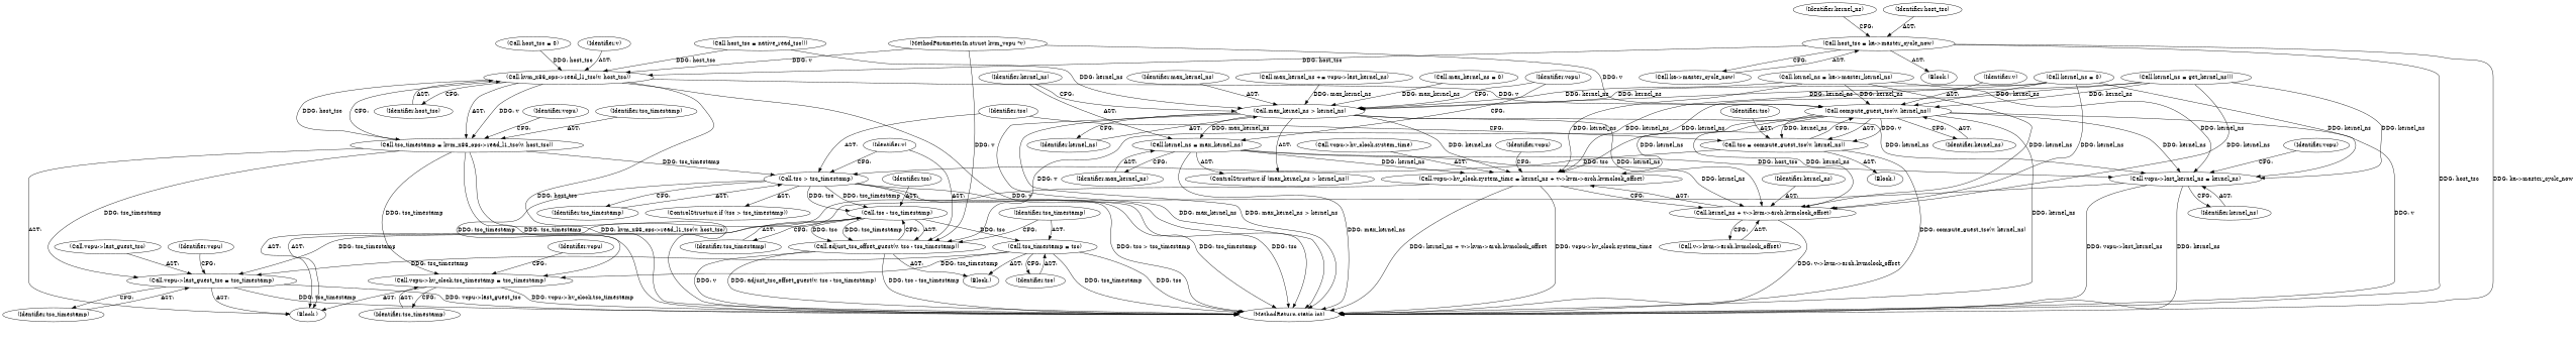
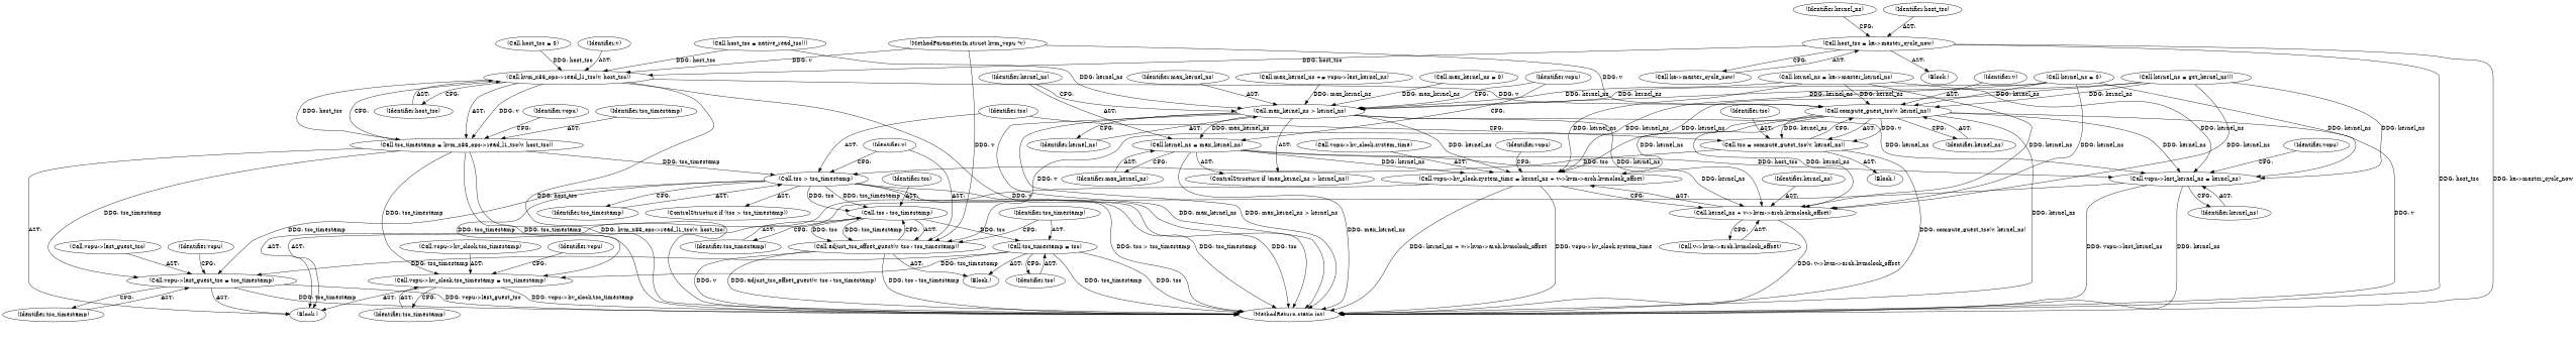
  digraph {
    n1 [label="(Call,host_tsc = ka->master_cycle_now)"]
    n2 [label="(Call,kvm_x86_ops->read_l1_tsc(v, host_tsc))"]
    n3 [label="(Call,ka->master_cycle_now)"]
    n4 [label="(MethodReturn,static int)"]
    n5 [label="(Block,)"]
    n6 [label="(Call,tsc_timestamp = kvm_x86_ops->read_l1_tsc(v, host_tsc))"]
    n7 [label="(Call,compute_guest_tsc(v, kernel_ns))"]
    n8 [label="(Identifier,host_tsc)"]
    n9 [label="(Call,tsc > tsc_timestamp)"]
    n10 [label="(Call,vcpu->hv_clock.tsc_timestamp = tsc_timestamp)"]
    n11 [label="(Call,vcpu->last_guest_tsc = tsc_timestamp)"]
    n12 [label="(Block,)"]
    n13 [label="(Call,adjust_tsc_offset_guest(v, tsc - tsc_timestamp))"]
    n14 [label="(Call,tsc = compute_guest_tsc(v, kernel_ns))"]
    n15 [label="(Call,vcpu->hv_clock.system_time = kernel_ns + v->kvm->arch.kvmclock_offset)"]
    n16 [label="(Call,kernel_ns + v->kvm->arch.kvmclock_offset)"]
    n17 [label="(Call,vcpu->last_kernel_ns = kernel_ns)"]
    n18 [label="(Identifier,kernel_ns)"]
    n19 [label="(Call,tsc - tsc_timestamp)"]
    n20 [label="(Identifier,tsc_timestamp)"]
    n21 [label="(ControlStructure,if (tsc > tsc_timestamp))"]
    n22 [label="(Identifier,tsc_timestamp)"]
    n23 [label="(Identifier,tsc_timestamp)"]
    n24 [label="(Call,tsc_timestamp = tsc)"]
    n25 [label="(Identifier,tsc_timestamp)"]
    n26 [label="(Block,)"]
    n27 [label="(Identifier,tsc)"]
    n28 [label="(Block,)"]
    n29 [label="(Call,max_kernel_ns > kernel_ns)"]
    n30 [label="(Call,kernel_ns = max_kernel_ns)"]
    n31 [label="(ControlStructure,if (max_kernel_ns > kernel_ns))"]
    n32 [label="(Identifier,kernel_ns)"]
    n33 [label="(Call,v->kvm->arch.kvmclock_offset)"]
    n34 [label="(Identifier,kernel_ns)"]
    n35 [label="(Identifier,max_kernel_ns)"]
    n36 [label="(Identifier,vcpu)"]
    n37 [label="(Identifier,kernel_ns)"]
    n38 [label="(Identifier,tsc_timestamp)"]
    n39 [label="(Identifier,v)"]
    n40 [label="(Identifier,tsc)"]
    n41 [label="(Call,host_tsc = 0)"]
    n42 [label="(Call,kernel_ns = 0)"]
    n43 [label="(Identifier,tsc)"]
    n44 [label="(Identifier,vcpu)"]
    n45 [label="(Identifier,kernel_ns)"]
    n46 [label="(MethodParameterIn,struct kvm_vcpu *v)"]
    n47 [label="(Call,max_kernel_ns += vcpu->last_kernel_ns)"]
    n48 [label="(Identifier,v)"]
    n49 [label="(Identifier,max_kernel_ns)"]
    n50 [label="(Identifier,tsc_timestamp)"]
    n51 [label="(Identifier,host_tsc)"]
    n52 [label="(Identifier,tsc)"]
    n53 [label="(Call,vcpu->last_guest_tsc)"]
    n54 [label="(Call,kernel_ns = ka->master_kernel_ns)"]
+   n55 [label="(Call,vcpu->hv_clock.tsc_timestamp)"]
    n56 [label="(Identifier,v)"]
    n57 [label="(Identifier,kernel_ns)"]
    n58 [label="(Identifier,vcpu)"]
    n59 [label="(Identifier,vcpu)"]
    n60 [label="(Identifier,vcpu)"]
    n61 [label="(Call,host_tsc = native_read_tsc())"]
    n62 [label="(Call,kernel_ns = get_kernel_ns())"]
    n63 [label="(Identifier,vcpu)"]
    n64 [label="(Call,max_kernel_ns = 0)"]
    n65 [label="(Call,vcpu->hv_clock.system_time)"]
    n1 -> n2 [label="DDG: host_tsc"]
    n1 -> n3 [label="CFG: "]
    n1 -> n4 [label="DDG: ka->master_cycle_now"]
    n1 -> n4 [label="DDG: host_tsc"]
    n1 -> n5 [label="AST: "]
    n2 -> n4 [label="DDG: host_tsc"]
    n2 -> n4 [label="DDG: v"]
    n2 -> n6 [label="AST: "]
    n2 -> n6 [label="DDG: v"]
    n2 -> n6 [label="DDG: host_tsc"]
    n2 -> n7 [label="DDG: v"]
    n2 -> n8 [label="CFG: "]
    n3 -> n1 [label="AST: "]
    n6 -> n2 [label="CFG: "]
    n6 -> n4 [label="DDG: kvm_x86_ops->read_l1_tsc(v, host_tsc)"]
    n6 -> n4 [label="DDG: tsc_timestamp"]
    n6 -> n9 [label="DDG: tsc_timestamp"]
    n6 -> n10 [label="DDG: tsc_timestamp"]
    n6 -> n11 [label="DDG: tsc_timestamp"]
    n6 -> n12 [label="AST: "]
    n7 -> n4 [label="DDG: kernel_ns"]
    n7 -> n4 [label="DDG: v"]
    n7 -> n13 [label="DDG: v"]
    n7 -> n14 [label="AST: "]
    n7 -> n14 [label="DDG: v"]
    n7 -> n14 [label="DDG: kernel_ns"]
    n7 -> n15 [label="DDG: kernel_ns"]
    n7 -> n16 [label="DDG: kernel_ns"]
    n7 -> n17 [label="DDG: kernel_ns"]
    n7 -> n18 [label="CFG: "]
    n8 -> n2 [label="AST: "]
    n9 -> n4 [label="DDG: tsc"]
    n9 -> n4 [label="DDG: tsc > tsc_timestamp"]
    n9 -> n4 [label="DDG: tsc_timestamp"]
    n9 -> n10 [label="DDG: tsc_timestamp"]
-   n19 -> n11 [label="DDG: tsc_timestamp"]
+   n9 -> n11 [label="DDG: tsc_timestamp"]
    n9 -> n19 [label="DDG: tsc"]
    n9 -> n19 [label="DDG: tsc_timestamp"]
    n9 -> n20 [label="CFG: "]
    n9 -> n21 [label="AST: "]
    n10 -> n4 [label="DDG: vcpu->hv_clock.tsc_timestamp"]
    n10 -> n12 [label="AST: "]
    n10 -> n22 [label="CFG: "]
    n11 -> n4 [label="DDG: tsc_timestamp"]
    n11 -> n4 [label="DDG: vcpu->last_guest_tsc"]
    n11 -> n12 [label="AST: "]
    n11 -> n23 [label="CFG: "]
    n13 -> n4 [label="DDG: v"]
    n13 -> n4 [label="DDG: adjust_tsc_offset_guest(v, tsc - tsc_timestamp)"]
    n13 -> n4 [label="DDG: tsc - tsc_timestamp"]
    n13 -> n19 [label="CFG: "]
    n13 -> n26 [label="AST: "]
    n14 -> n4 [label="DDG: compute_guest_tsc(v, kernel_ns)"]
    n14 -> n7 [label="CFG: "]
    n14 -> n9 [label="DDG: tsc"]
    n14 -> n28 [label="AST: "]
    n15 -> n4 [label="DDG: kernel_ns + v->kvm->arch.kvmclock_offset"]
    n15 -> n4 [label="DDG: vcpu->hv_clock.system_time"]
    n15 -> n12 [label="AST: "]
    n15 -> n16 [label="CFG: "]
    n16 -> n4 [label="DDG: v->kvm->arch.kvmclock_offset"]
    n16 -> n15 [label="AST: "]
    n16 -> n33 [label="CFG: "]
    n17 -> n4 [label="DDG: vcpu->last_kernel_ns"]
    n17 -> n4 [label="DDG: kernel_ns"]
    n17 -> n12 [label="AST: "]
    n17 -> n34 [label="CFG: "]
    n18 -> n7 [label="AST: "]
    n19 -> n13 [label="AST: "]
    n19 -> n13 [label="DDG: tsc"]
    n19 -> n13 [label="DDG: tsc_timestamp"]
    n19 -> n24 [label="DDG: tsc"]
    n19 -> n25 [label="CFG: "]
    n20 -> n9 [label="AST: "]
    n22 -> n10 [label="AST: "]
    n23 -> n11 [label="AST: "]
    n24 -> n4 [label="DDG: tsc_timestamp"]
    n24 -> n4 [label="DDG: tsc"]
    n24 -> n10 [label="DDG: tsc_timestamp"]
    n24 -> n11 [label="DDG: tsc_timestamp"]
    n24 -> n26 [label="AST: "]
    n24 -> n27 [label="CFG: "]
    n25 -> n19 [label="AST: "]
    n27 -> n24 [label="AST: "]
    n29 -> n4 [label="DDG: max_kernel_ns"]
    n29 -> n4 [label="DDG: max_kernel_ns > kernel_ns"]
    n29 -> n15 [label="DDG: kernel_ns"]
    n29 -> n16 [label="DDG: kernel_ns"]
    n29 -> n17 [label="DDG: kernel_ns"]
    n29 -> n30 [label="DDG: max_kernel_ns"]
    n29 -> n31 [label="AST: "]
    n29 -> n32 [label="CFG: "]
    n30 -> n4 [label="DDG: max_kernel_ns"]
    n30 -> n15 [label="DDG: kernel_ns"]
    n30 -> n16 [label="DDG: kernel_ns"]
    n30 -> n17 [label="DDG: host_tsc"]
    n30 -> n31 [label="AST: "]
    n30 -> n35 [label="CFG: "]
    n32 -> n29 [label="AST: "]
    n33 -> n16 [label="AST: "]
    n34 -> n17 [label="AST: "]
    n35 -> n30 [label="AST: "]
    n36 -> n6 [label="CFG: "]
    n37 -> n1 [label="CFG: "]
    n38 -> n13 [label="CFG: "]
    n38 -> n24 [label="AST: "]
    n39 -> n9 [label="CFG: "]
    n39 -> n13 [label="AST: "]
    n40 -> n19 [label="AST: "]
    n41 -> n2 [label="DDG: host_tsc"]
    n42 -> n7 [label="DDG: kernel_ns"]
    n42 -> n15 [label="DDG: kernel_ns"]
    n42 -> n16 [label="DDG: kernel_ns"]
    n42 -> n17 [label="DDG: kernel_ns"]
    n42 -> n29 [label="DDG: kernel_ns"]
    n43 -> n14 [label="AST: "]
    n44 -> n15 [label="CFG: "]
    n45 -> n29 [label="CFG: "]
    n45 -> n30 [label="AST: "]
    n46 -> n2 [label="DDG: v"]
    n46 -> n7 [label="DDG: v"]
    n46 -> n13 [label="DDG: v"]
    n47 -> n29 [label="DDG: max_kernel_ns"]
    n48 -> n2 [label="AST: "]
    n49 -> n29 [label="AST: "]
    n50 -> n6 [label="AST: "]
    n51 -> n1 [label="AST: "]
    n52 -> n9 [label="AST: "]
    n52 -> n14 [label="CFG: "]
    n53 -> n11 [label="AST: "]
    n54 -> n7 [label="DDG: kernel_ns"]
    n54 -> n15 [label="DDG: kernel_ns"]
    n54 -> n16 [label="DDG: kernel_ns"]
    n54 -> n17 [label="DDG: kernel_ns"]
    n54 -> n29 [label="DDG: kernel_ns"]
+   n55 -> n10 [label="AST: "]
    n56 -> n7 [label="AST: "]
    n57 -> n16 [label="AST: "]
    n58 -> n17 [label="CFG: "]
    n59 -> n29 [label="CFG: "]
    n59 -> n30 [label="CFG: "]
    n60 -> n11 [label="CFG: "]
    n61 -> n2 [label="DDG: host_tsc"]
    n61 -> n29 [label="DDG: kernel_ns"]
    n62 -> n7 [label="DDG: kernel_ns"]
    n62 -> n15 [label="DDG: kernel_ns"]
    n62 -> n16 [label="DDG: kernel_ns"]
    n62 -> n17 [label="DDG: kernel_ns"]
    n62 -> n29 [label="DDG: kernel_ns"]
    n63 -> n10 [label="CFG: "]
    n64 -> n29 [label="DDG: max_kernel_ns"]
    n65 -> n15 [label="AST: "]
  }
